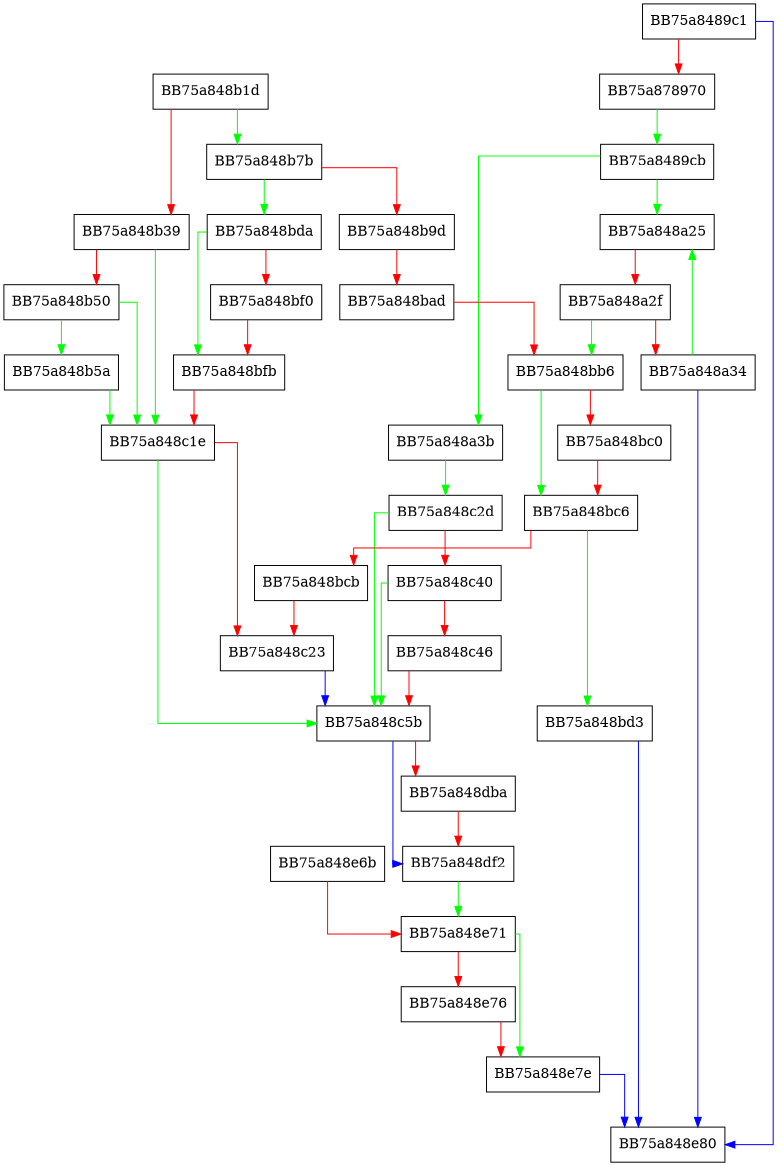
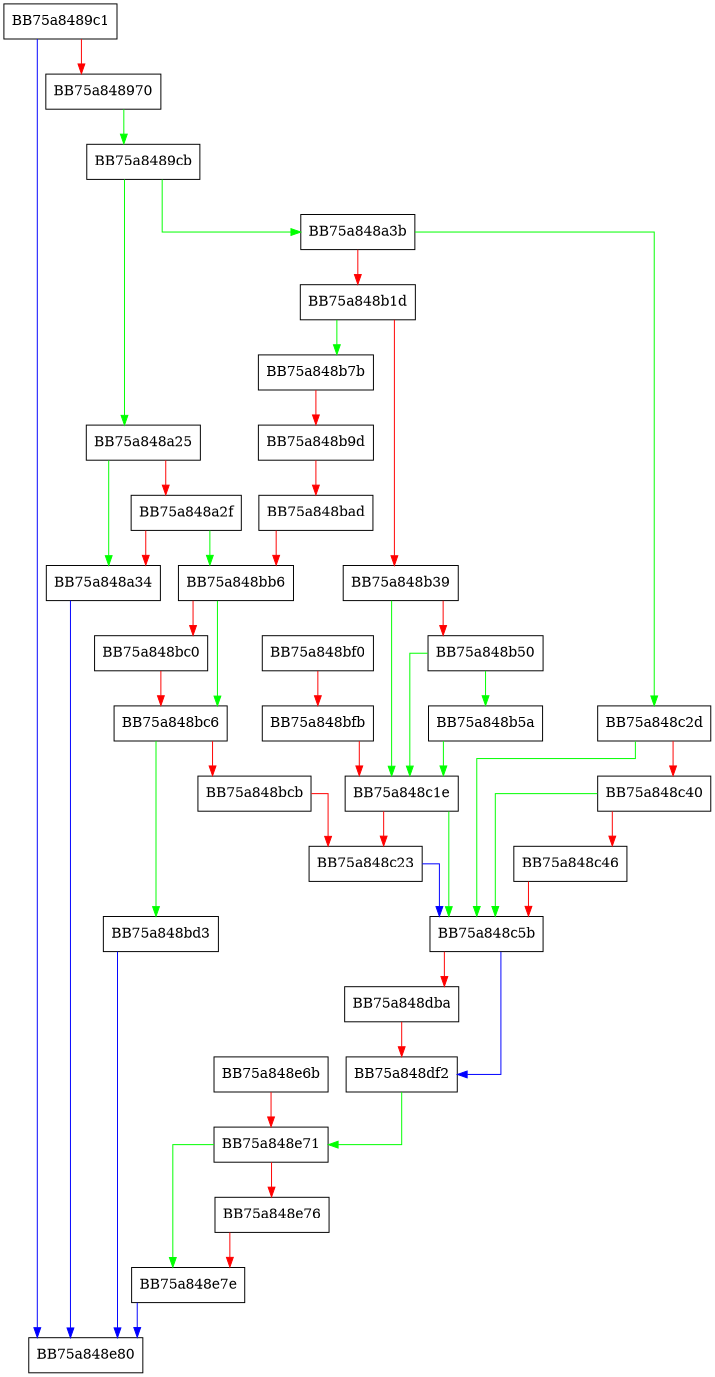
  digraph {
    splines=ortho
    node [shape=box]
    edge [color=red]
-   BB75a848970 [label=BB75a878970]
+   BB75a848970
    BB75a8489cb
    BB75a848a3b
    BB75a848a25
    BB75a8489c1
    BB75a848e80
    BB75a848c2d
    BB75a848b1d
    BB75a848a34
    BB75a848a2f
    BB75a848c5b
    BB75a848c40
    BB75a848b7b
    BB75a848b39
    BB75a848bb6
    BB75a848df2
    BB75a848dba
    BB75a848c46
-   BB75a848bda
    BB75a848b9d
    BB75a848c1e
    BB75a848b50
    BB75a848bfb
    BB75a848bf0
    BB75a848bad
    BB75a848c23
    BB75a848b5a
    BB75a848bc6
    BB75a848bc0
    BB75a848bd3
    BB75a848bcb
    BB75a848e71
    BB75a848e7e
    BB75a848e76
    BB75a848e6b
    BB75a848970 -> BB75a8489cb [color=green]
    BB75a8489cb -> BB75a848a3b [color=green]
    BB75a8489cb -> BB75a848a25 [color=green]
    BB75a848a3b -> BB75a848c2d [color=green]
-   BB75a848a34 -> BB75a848a25 [color=green]
+   BB75a848a3b -> BB75a848b1d
+   BB75a848a25 -> BB75a848a34 [color=green]
    BB75a848a25 -> BB75a848a2f
    BB75a8489c1 -> BB75a848970
    BB75a8489c1 -> BB75a848e80 [color=blue]
    BB75a848c2d -> BB75a848c5b [color=green]
    BB75a848c2d -> BB75a848c40
    BB75a848b1d -> BB75a848b7b [color=green]
    BB75a848b1d -> BB75a848b39
    BB75a848a34 -> BB75a848e80 [color=blue]
    BB75a848a2f -> BB75a848a34
    BB75a848a2f -> BB75a848bb6 [color=green]
    BB75a848c5b -> BB75a848df2 [color=blue]
    BB75a848c5b -> BB75a848dba
    BB75a848c40 -> BB75a848c5b [color=green]
    BB75a848c40 -> BB75a848c46
-   BB75a848b7b -> BB75a848bda [color=green]
    BB75a848b7b -> BB75a848b9d
    BB75a848b39 -> BB75a848c1e [color=green]
    BB75a848b39 -> BB75a848b50
    BB75a848bb6 -> BB75a848bc6 [color=green]
    BB75a848bb6 -> BB75a848bc0
    BB75a848df2 -> BB75a848e71 [color=green]
    BB75a848dba -> BB75a848df2
    BB75a848c46 -> BB75a848c5b
-   BB75a848bda -> BB75a848bfb [color=green]
-   BB75a848bda -> BB75a848bf0
    BB75a848b9d -> BB75a848bad
    BB75a848c1e -> BB75a848c5b [color=green]
    BB75a848c1e -> BB75a848c23
    BB75a848b50 -> BB75a848c1e [color=green]
    BB75a848b50 -> BB75a848b5a [color=green]
    BB75a848bfb -> BB75a848c1e
    BB75a848bf0 -> BB75a848bfb
    BB75a848bad -> BB75a848bb6
    BB75a848c23 -> BB75a848c5b [color=blue]
    BB75a848b5a -> BB75a848c1e [color=green]
    BB75a848bc6 -> BB75a848bd3 [color=green]
    BB75a848bc6 -> BB75a848bcb
    BB75a848bc0 -> BB75a848bc6
    BB75a848bd3 -> BB75a848e80 [color=blue]
    BB75a848bcb -> BB75a848c23
    BB75a848e71 -> BB75a848e7e [color=green]
    BB75a848e71 -> BB75a848e76
    BB75a848e7e -> BB75a848e80 [color=blue]
    BB75a848e76 -> BB75a848e7e
    BB75a848e6b -> BB75a848e71
  }
